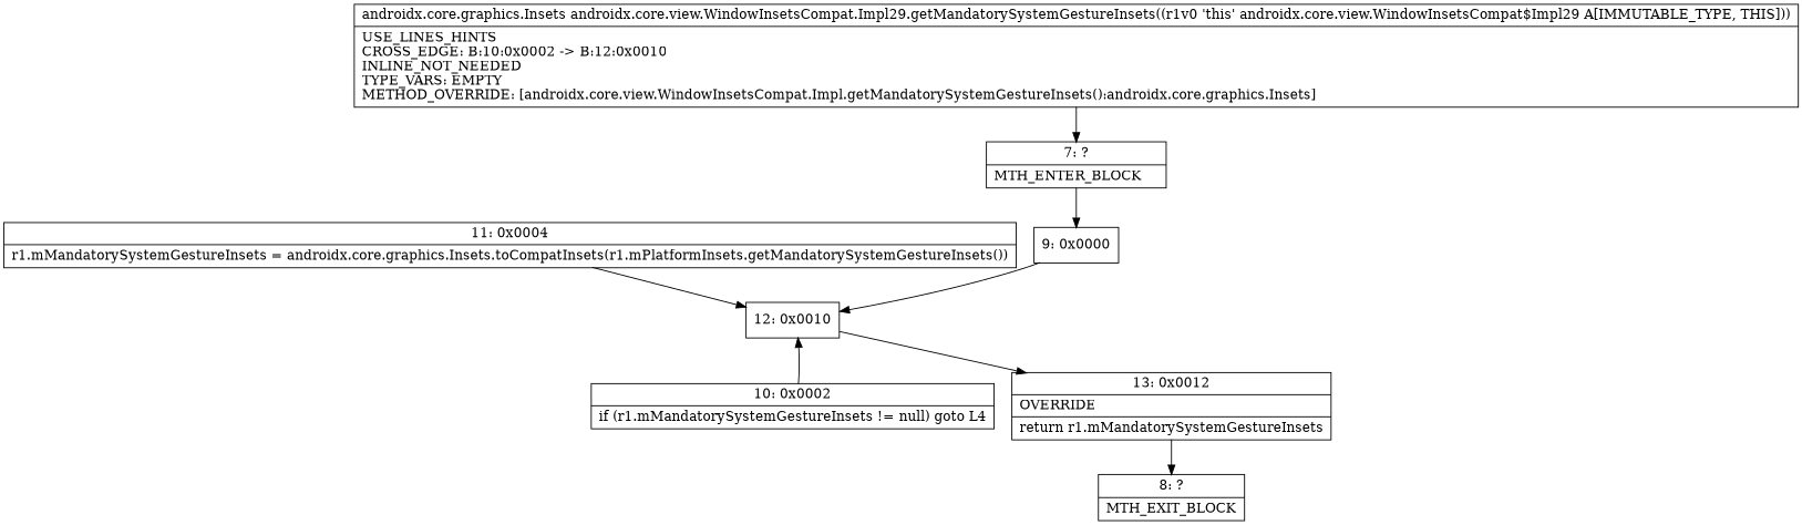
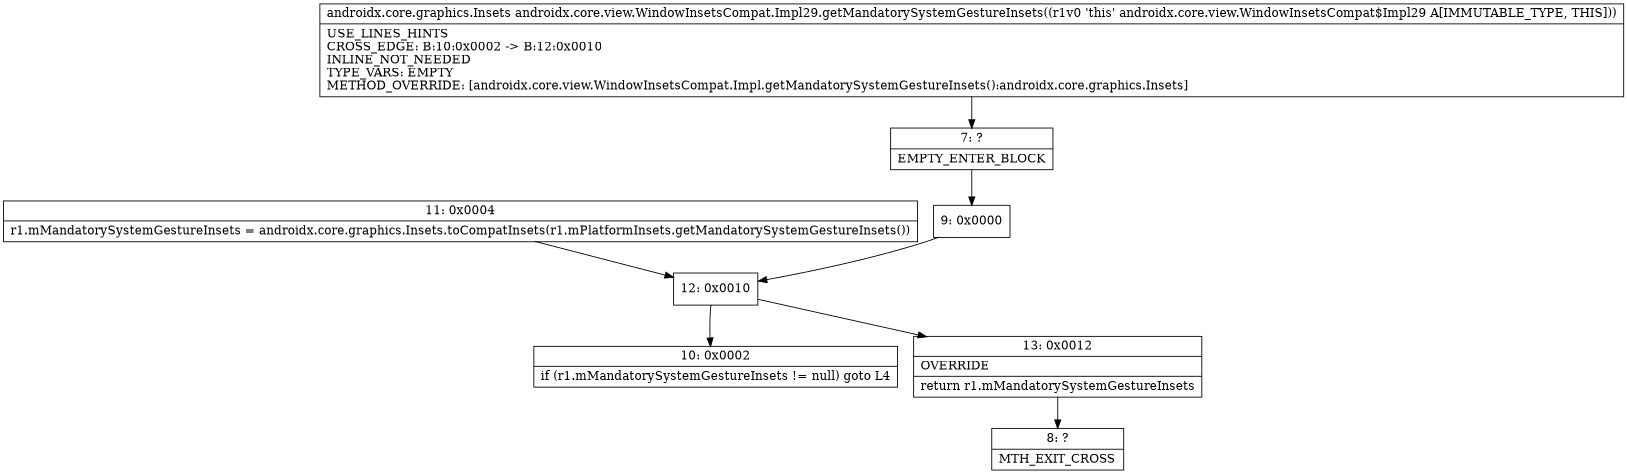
  digraph {
    node [shape=record]
-   n1 [label="{7\:\ ?|MTH_ENTER_BLOCK\l}"]
+   n1 [label="{7\:\ ?|EMPTY_ENTER_BLOCK\l}"]
    n2 [label="{9\:\ 0x0000}"]
    n3 [label="{12\:\ 0x0010}"]
    n4 [label="{10\:\ 0x0002|if (r1.mMandatorySystemGestureInsets != null) goto L4\l}"]
    n5 [label="{11\:\ 0x0004|r1.mMandatorySystemGestureInsets = androidx.core.graphics.Insets.toCompatInsets(r1.mPlatformInsets.getMandatorySystemGestureInsets())\l}"]
    n6 [label="{13\:\ 0x0012|OVERRIDE\l|return r1.mMandatorySystemGestureInsets\l}"]
-   n7 [label="{8\:\ ?|MTH_EXIT_BLOCK\l}"]
+   n7 [label="{8\:\ ?|MTH_EXIT_CROSS\l}"]
    n8 [label="{androidx.core.graphics.Insets androidx.core.view.WindowInsetsCompat.Impl29.getMandatorySystemGestureInsets((r1v0 'this' androidx.core.view.WindowInsetsCompat$Impl29 A[IMMUTABLE_TYPE, THIS]))  | USE_LINES_HINTS\lCROSS_EDGE: B:10:0x0002 \-\> B:12:0x0010\lINLINE_NOT_NEEDED\lTYPE_VARS: EMPTY\lMETHOD_OVERRIDE: [androidx.core.view.WindowInsetsCompat.Impl.getMandatorySystemGestureInsets():androidx.core.graphics.Insets]\l}"]
    n1 -> n2
    n2 -> n3
    n3 -> n6
-   n4 -> n3
+   n3 -> n4
    n5 -> n3
    n6 -> n7
    n8 -> n1
  }
